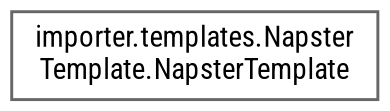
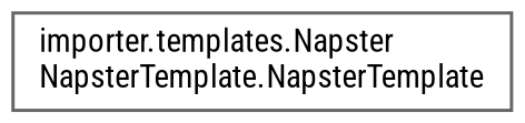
  digraph {
    rankdir=LR
    fontname="Roboto Condensed"
-   n1 [color=grey40 fillcolor=white fontname="Roboto Condensed" fontsize=10 height=0.2 label="importer.templates.Napster\lTemplate.NapsterTemplate" shape=box style=filled width=0.4]
+   n1 [color=grey40 fillcolor=white fontname="Roboto Condensed" fontsize=10 height=0.2 label="importer.templates.Napster\lNapsterTemplate.NapsterTemplate" shape=box style=filled width=0.4]
  }
